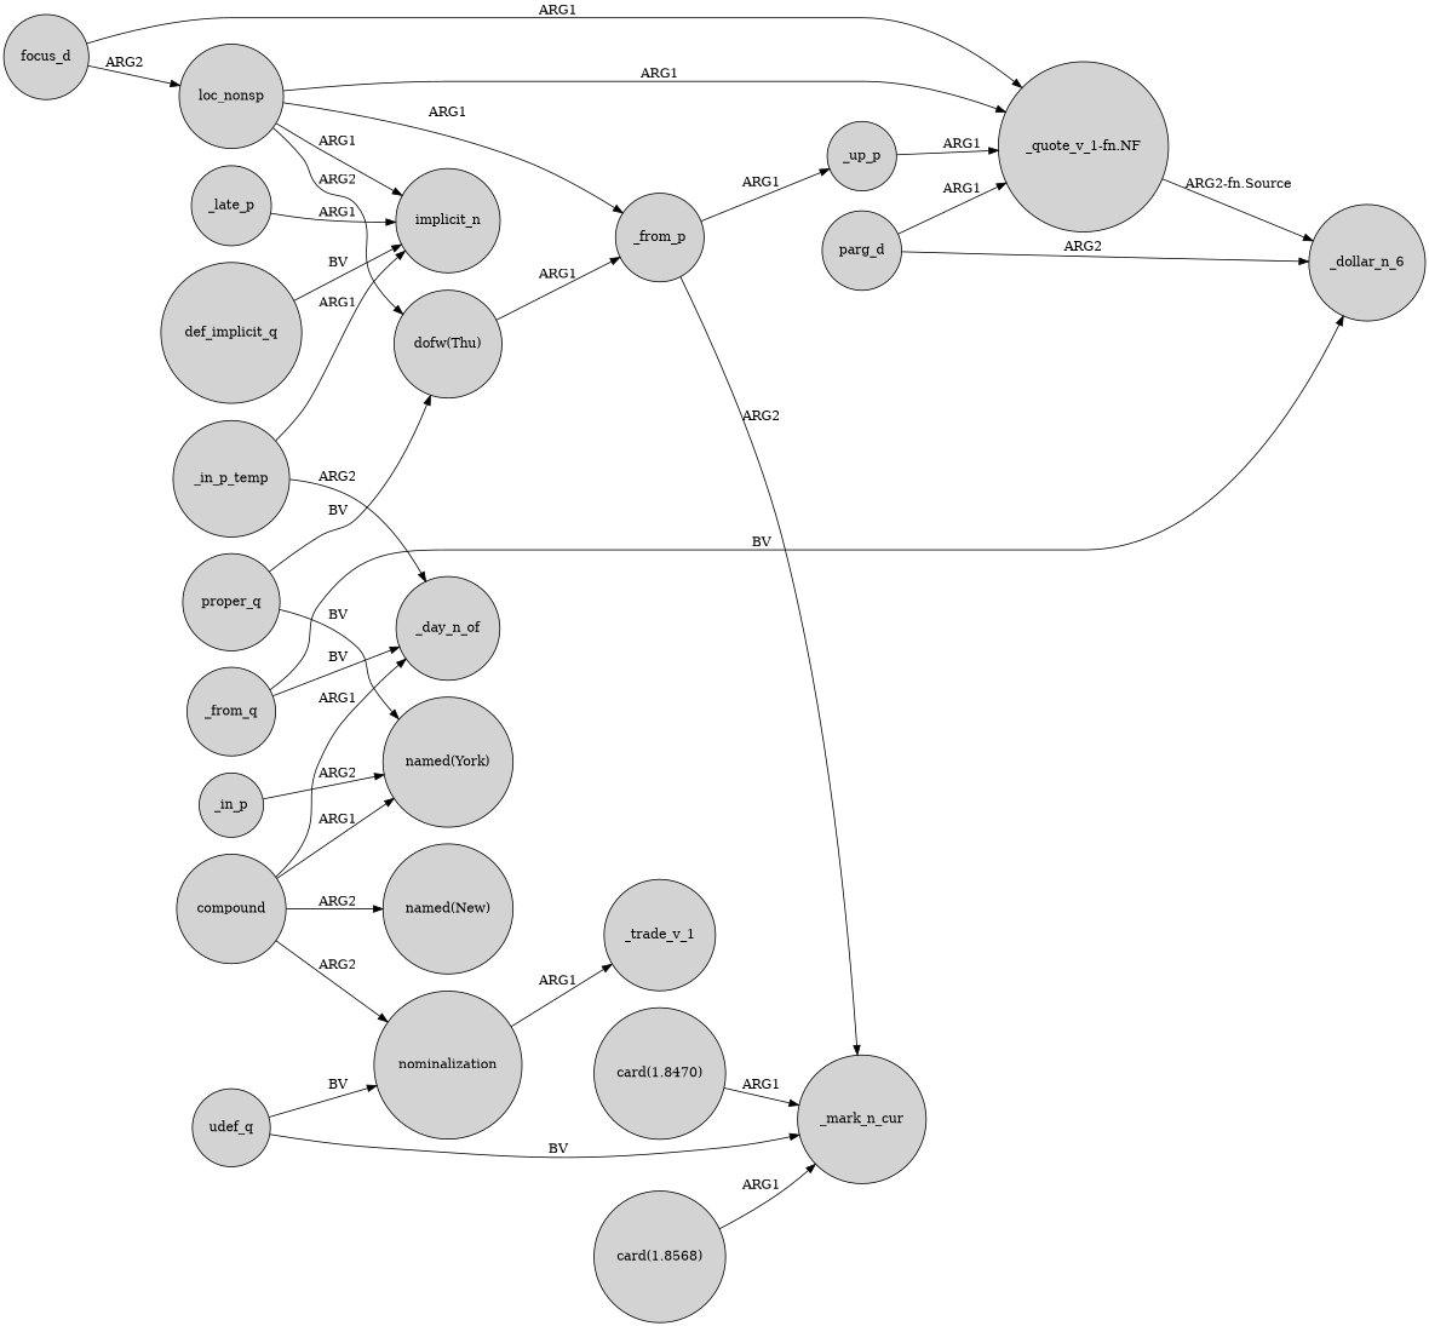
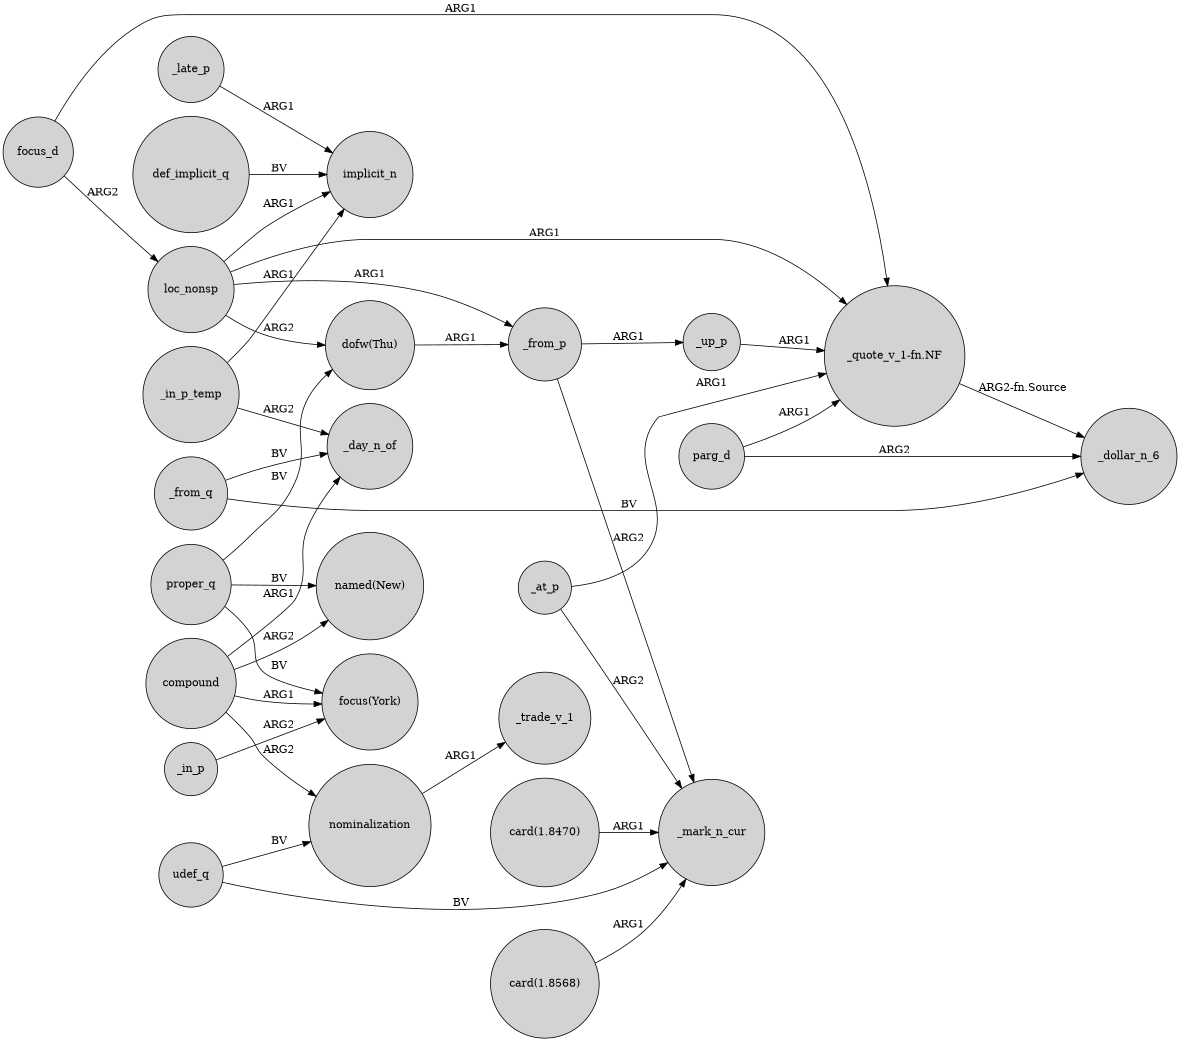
  digraph {
    rankdir=LR
    node [shape=circle style=filled]
    n1 [label=implicit_n]
    _late_p
    focus_d
    loc_nonsp
    "_quote_v_1-fn.NF"
    _from_p
    "dofw(Thu)"
    n8 [label=_dollar_n_6]
    _mark_n_cur
    _up_p
    compound
    "named(New)"
    nominalization
    _day_n_of
-   "named(York)"
+   "named(York)" [label="focus(York)"]
    _trade_v_1
    proper_q
    udef_q
    n19 [label=_from_q]
    _in_p
+   _at_p
    parg_d
    n23 [label="card(1.8568)"]
    _in_p_temp
    "card(1.8470)"
    def_implicit_q
    _late_p -> n1 [label=ARG1]
    focus_d -> loc_nonsp [label=ARG2]
    focus_d -> "_quote_v_1-fn.NF" [label=ARG1]
    loc_nonsp -> n1 [label=ARG1]
    loc_nonsp -> "_quote_v_1-fn.NF" [label=ARG1]
    loc_nonsp -> _from_p [label=ARG1]
    loc_nonsp -> "dofw(Thu)" [label=ARG2]
    "_quote_v_1-fn.NF" -> n8 [label="ARG2-fn.Source"]
    _from_p -> _mark_n_cur [label=ARG2]
    _from_p -> _up_p [label=ARG1]
    "dofw(Thu)" -> _from_p [label=ARG1]
    _up_p -> "_quote_v_1-fn.NF" [label=ARG1]
    compound -> "named(New)" [label=ARG2]
    compound -> nominalization [label=ARG2]
    compound -> _day_n_of [label=ARG1]
    compound -> "named(York)" [label=ARG1]
    nominalization -> _trade_v_1 [label=ARG1]
    proper_q -> "dofw(Thu)" [label=BV]
+   proper_q -> "named(New)" [label=BV]
    proper_q -> "named(York)" [label=BV]
    udef_q -> _mark_n_cur [label=BV]
    udef_q -> nominalization [label=BV]
    n19 -> n8 [label=BV]
    n19 -> _day_n_of [label=BV]
    _in_p -> "named(York)" [label=ARG2]
+   _at_p -> "_quote_v_1-fn.NF" [label=ARG1]
+   _at_p -> _mark_n_cur [label=ARG2]
    parg_d -> "_quote_v_1-fn.NF" [label=ARG1]
    parg_d -> n8 [label=ARG2]
    n23 -> _mark_n_cur [label=ARG1]
    _in_p_temp -> n1 [label=ARG1]
    _in_p_temp -> _day_n_of [label=ARG2]
    "card(1.8470)" -> _mark_n_cur [label=ARG1]
    def_implicit_q -> n1 [label=BV]
  }
